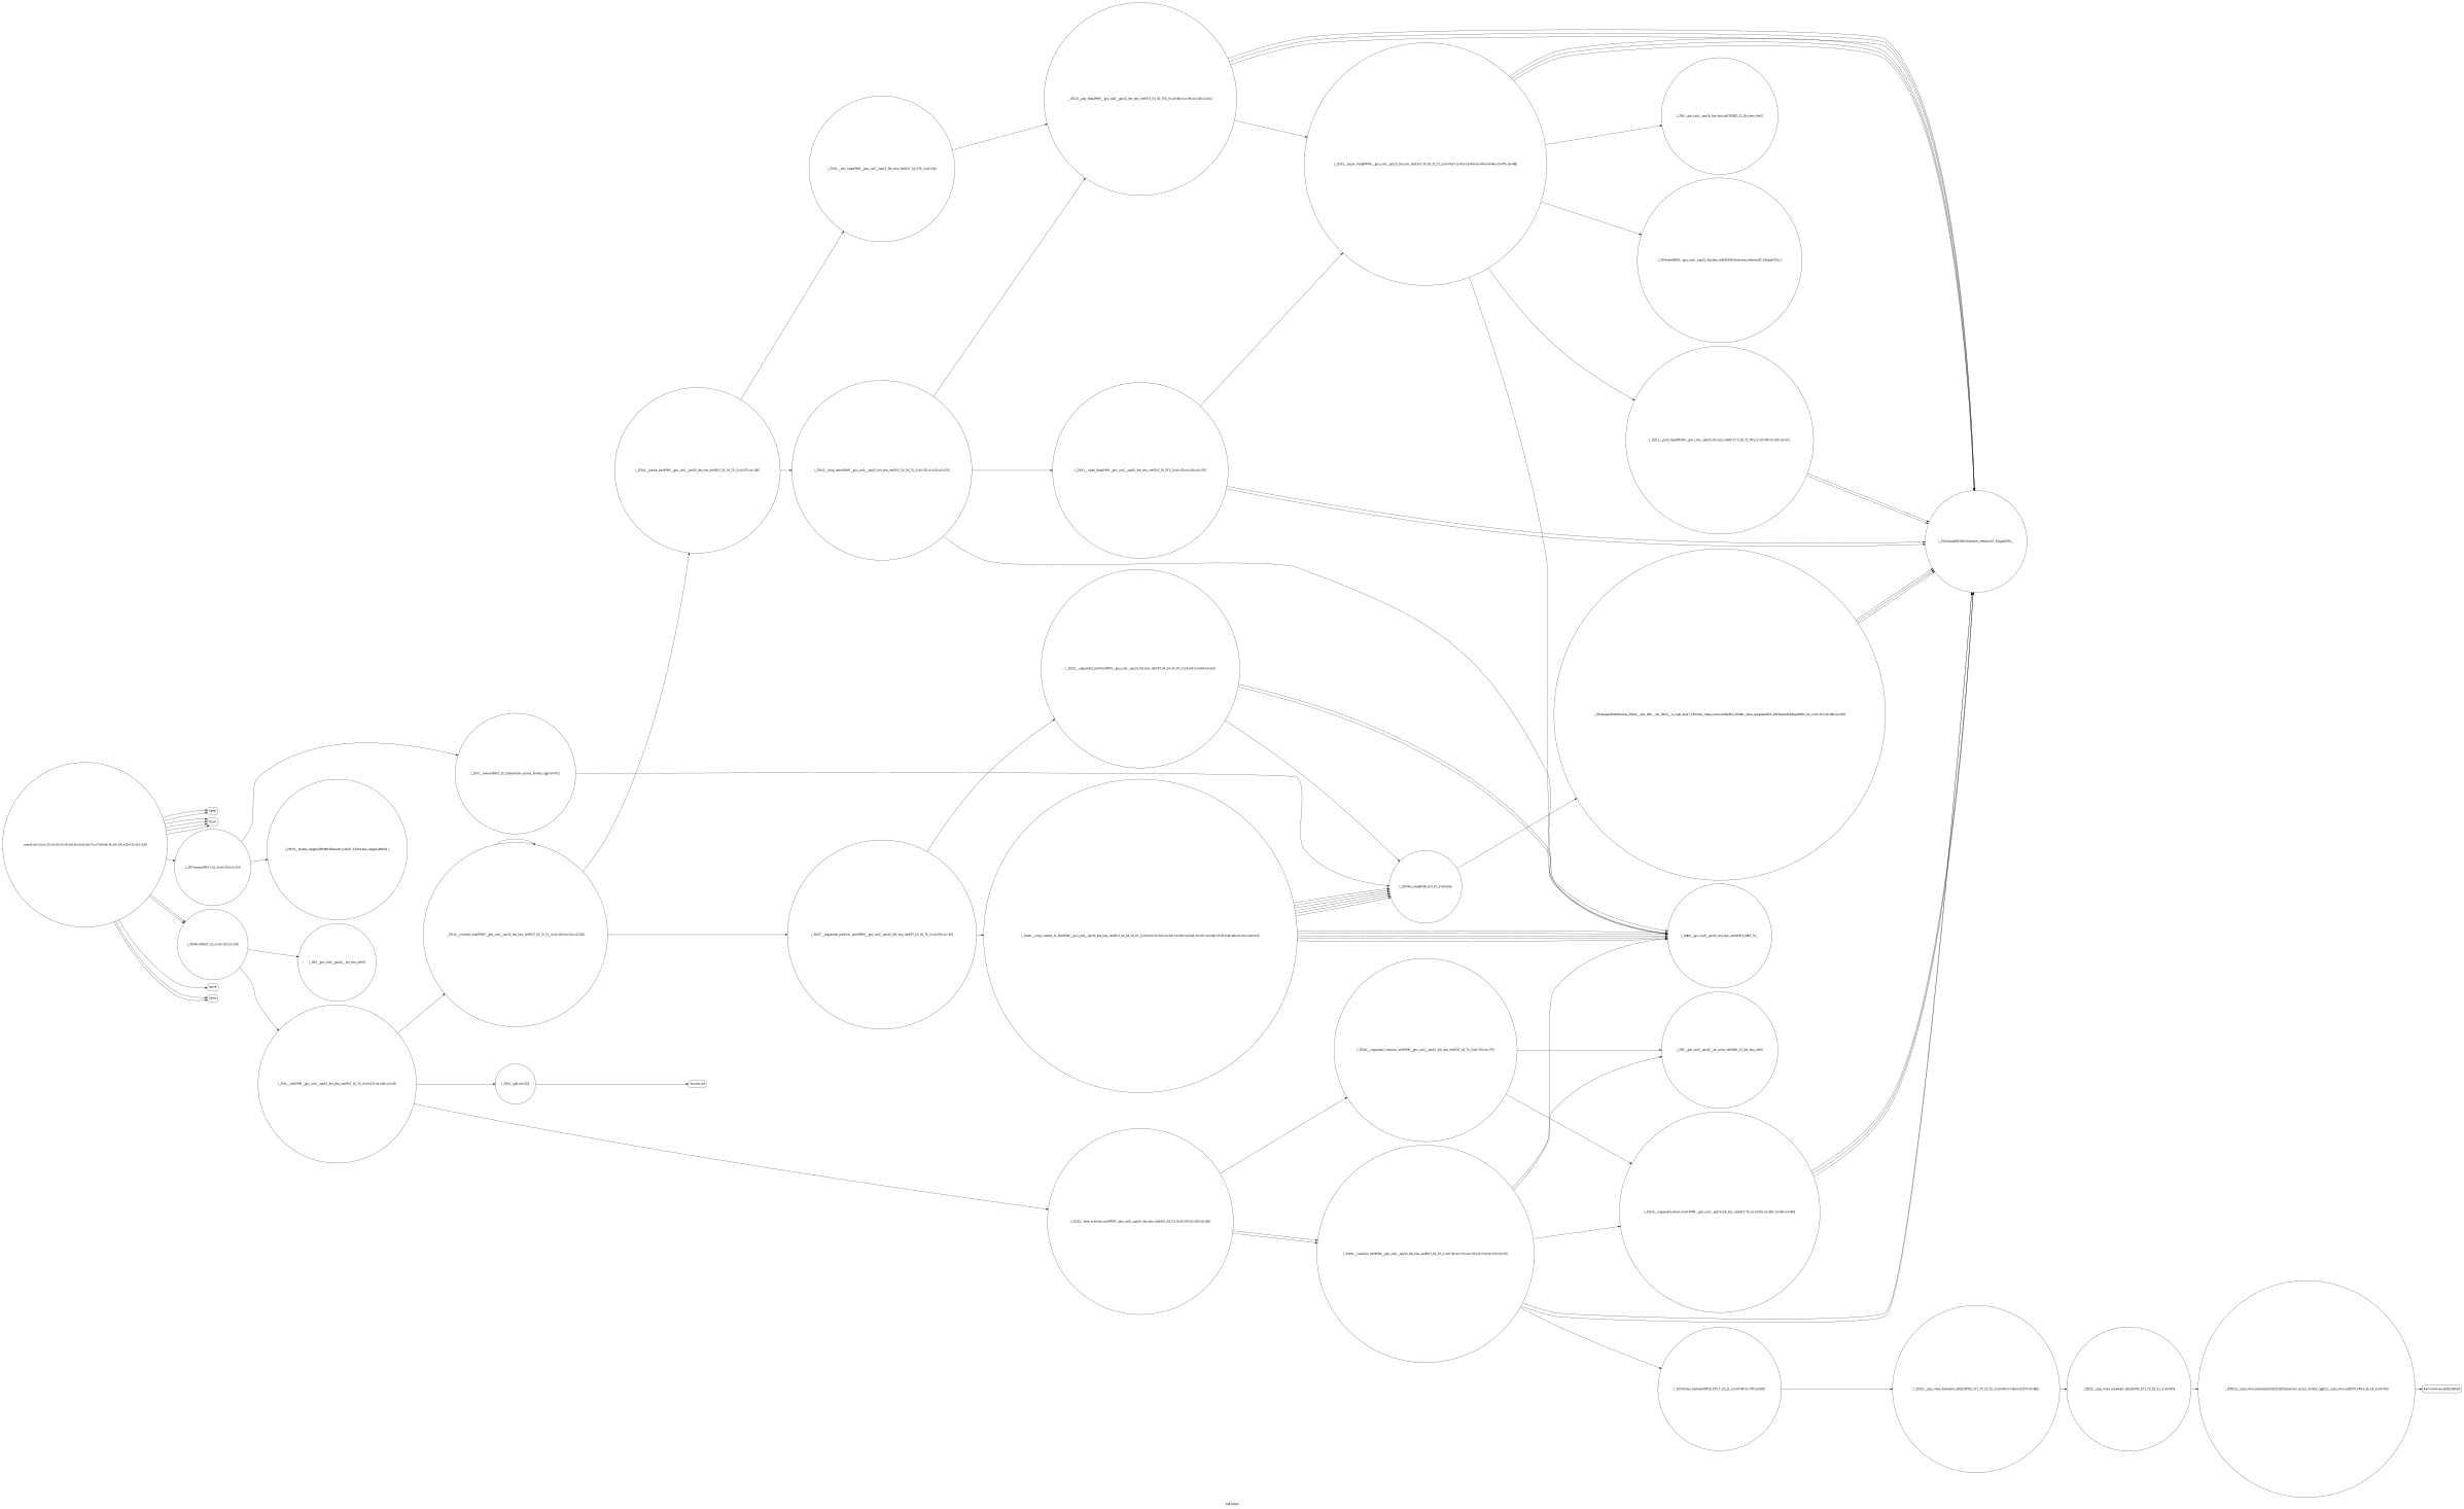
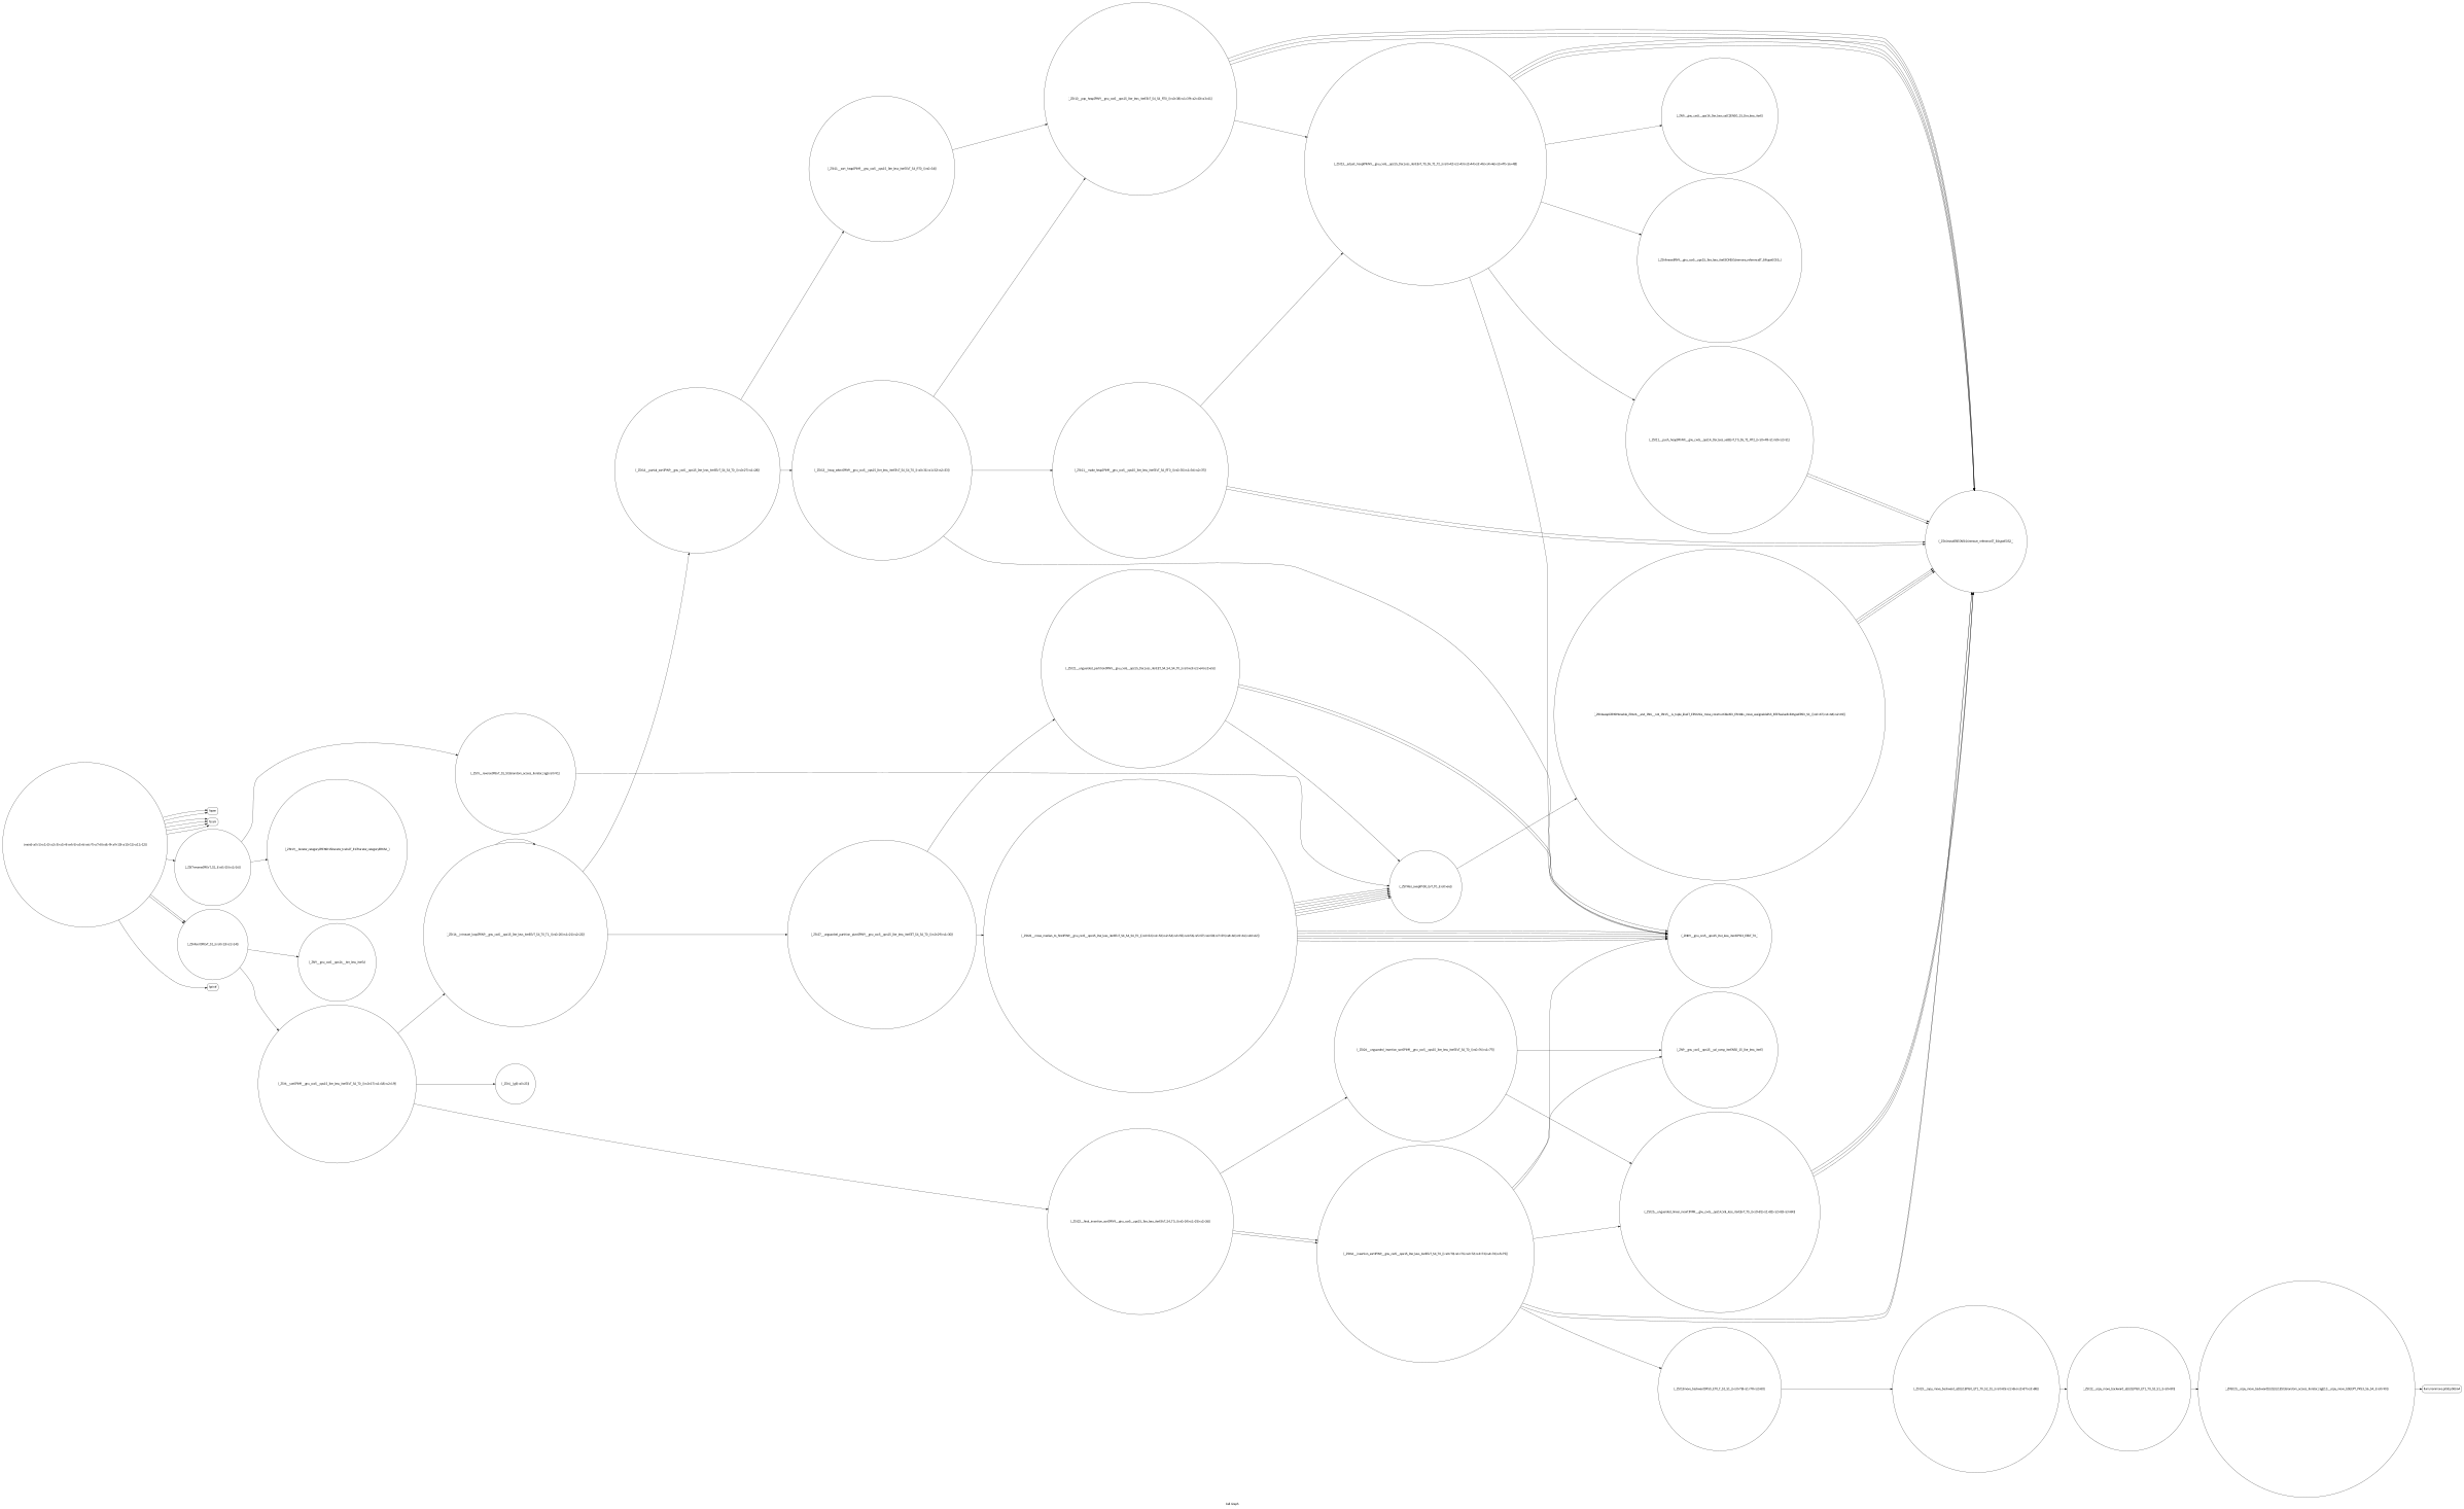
  digraph {
    fontname="IBM Plex Sans"
    label="Call Graph"
    rankdir=LR
    node [fontname="IBM Plex Sans" shape=circle]
    edge [color=black fontname="IBM Plex Sans" tailport=s0]
    n1 [label="{main|{<s0>1|<s1>2|<s2>3|<s3>4|<s4>5|<s5>6|<s6>7|<s7>8|<s8>9|<s9>10|<s10>11|<s11>12}}"]
    n2 [label="{fopen}" shape=Mrecord]
    n3 [label="{fscanf}" shape=Mrecord]
    n4 [label="{_ZSt4sortIPiEvT_S1_|{<s0>13|<s1>14}}"]
    n5 [label="{_ZSt7reverseIPiEvT_S1_|{<s0>15|<s1>16}}"]
    n6 [label="{fprintf}" shape=Mrecord]
-   n7 [label="{fclose}" shape=Mrecord]
    n8 [label="{_ZSt6__sortIPiN9__gnu_cxx5__ops15_Iter_less_iterEEvT_S4_T0_|{<s0>17|<s1>18|<s2>19}}"]
    n9 [label="{_ZN9__gnu_cxx5__ops16__iter_less_iterEv}"]
    n10 [label="{_ZSt9__reverseIPiEvT_S1_St26random_access_iterator_tag|{<s0>91}}"]
    n11 [label="{_ZSt19__iterator_categoryIPiENSt15iterator_traitsIT_E17iterator_categoryERKS2_}"]
    n12 [label="{_ZSt4__lgl|{<s0>23}}"]
    n13 [label="{_ZSt16__introsort_loopIPilN9__gnu_cxx5__ops15_Iter_less_iterEEvT_S4_T0_T1_|{<s0>20|<s1>21|<s2>22}}"]
    n14 [label="{_ZSt22__final_insertion_sortIPiN9__gnu_cxx5__ops15_Iter_less_iterEEvT_S4_T0_|{<s0>24|<s1>25|<s2>26}}"]
    n15 [label="{_ZSt9iter_swapIPiS0_EvT_T0_|{<s0>66}}"]
    n16 [label="{_ZSt21__unguarded_partitionIPiN9__gnu_cxx5__ops15_Iter_less_iterEET_S4_S4_S4_T0_|{<s0>63|<s1>64|<s2>65}}"]
    n17 [label="{_ZNK9__gnu_cxx5__ops15_Iter_less_iterclIPiS3_EEbT_T0_}"]
    n18 [label="{_ZSt4swapIiENSt9enable_ifIXsr6__and_ISt6__not_ISt15__is_tuple_likeIT_EESt21is_move_constructibleIS3_ESt18is_move_assignableIS3_EEE5valueEvE4typeERS3_SC_|{<s0>67|<s1>68|<s2>69}}"]
    n19 [label="{_ZSt4moveIRiEONSt16remove_referenceIT_E4typeEOS2_}"]
-   n20 [label="{llvm.ctlz.i64}" shape=Mrecord]
    n21 [label="{_ZSt14__partial_sortIPiN9__gnu_cxx5__ops15_Iter_less_iterEEvT_S4_S4_T0_|{<s0>27|<s1>28}}"]
    n22 [label="{_ZSt27__unguarded_partition_pivotIPiN9__gnu_cxx5__ops15_Iter_less_iterEET_S4_S4_T0_|{<s0>29|<s1>30}}"]
    n23 [label="{_ZSt16__insertion_sortIPiN9__gnu_cxx5__ops15_Iter_less_iterEEvT_S4_T0_|{<s0>70|<s1>71|<s2>72|<s3>73|<s4>74|<s5>75}}"]
    n24 [label="{_ZSt26__unguarded_insertion_sortIPiN9__gnu_cxx5__ops15_Iter_less_iterEEvT_S4_T0_|{<s0>76|<s1>77}}"]
    n25 [label="{_ZSt13__heap_selectIPiN9__gnu_cxx5__ops15_Iter_less_iterEEvT_S4_S4_T0_|{<s0>31|<s1>32|<s2>33}}"]
    n26 [label="{_ZSt11__sort_heapIPiN9__gnu_cxx5__ops15_Iter_less_iterEEvT_S4_RT0_|{<s0>34}}"]
    n27 [label="{_ZSt22__move_median_to_firstIPiN9__gnu_cxx5__ops15_Iter_less_iterEEvT_S4_S4_S4_T0_|{<s0>52|<s1>53|<s2>54|<s3>55|<s4>56|<s5>57|<s6>58|<s7>59|<s8>60|<s9>61|<s10>62}}"]
    n28 [label="{_ZSt25__unguarded_linear_insertIPiN9__gnu_cxx5__ops14_Val_less_iterEEvT_T0_|{<s0>81|<s1>82|<s2>83|<s3>84}}"]
    n29 [label="{_ZSt13move_backwardIPiS0_ET0_T_S2_S1_|{<s0>78|<s1>79|<s2>80}}"]
    n30 [label="{_ZN9__gnu_cxx5__ops15__val_comp_iterENS0_15_Iter_less_iterE}"]
    n31 [label="{_ZSt11__make_heapIPiN9__gnu_cxx5__ops15_Iter_less_iterEEvT_S4_RT0_|{<s0>35|<s1>36|<s2>37}}"]
    n32 [label="{_ZSt10__pop_heapIPiN9__gnu_cxx5__ops15_Iter_less_iterEEvT_S4_S4_RT0_|{<s0>38|<s1>39|<s2>40|<s3>41}}"]
    n33 [label="{_ZSt13__adjust_heapIPiliN9__gnu_cxx5__ops15_Iter_less_iterEEvT_T0_S5_T1_T2_|{<s0>42|<s1>43|<s2>44|<s3>45|<s4>46|<s5>47|<s6>48}}"]
    n34 [label="{_ZSt4moveIRN9__gnu_cxx5__ops15_Iter_less_iterEEONSt16remove_referenceIT_E4typeEOS5_}"]
    n35 [label="{_ZSt11__push_heapIPiliN9__gnu_cxx5__ops14_Iter_less_valEEvT_T0_S5_T1_RT2_|{<s0>49|<s1>50|<s2>51}}"]
    n36 [label="{_ZN9__gnu_cxx5__ops14_Iter_less_valC2ENS0_15_Iter_less_iterE}"]
    n37 [label="{llvm.memmove.p0i8.p0i8.i64}" shape=Mrecord]
    n38 [label="{_ZSt23__copy_move_backward_a2ILb1EPiS0_ET1_T0_S2_S1_|{<s0>85|<s1>86|<s2>87|<s3>88}}"]
    n39 [label="{_ZSt22__copy_move_backward_aILb1EPiS0_ET1_T0_S2_S1_|{<s0>89}}"]
    n40 [label="{_ZNSt20__copy_move_backwardILb1ELb1ESt26random_access_iterator_tagE13__copy_move_bIiEEPT_PKS3_S6_S4_|{<s0>90}}"]
    n1 -> n2
    n1 -> n2 [tailport=s1]
    n1 -> n3 [tailport=s2]
    n1 -> n3 [tailport=s3]
    n1 -> n3 [tailport=s4]
    n1 -> n3 [tailport=s5]
    n1 -> n4 [tailport=s6]
    n1 -> n4 [tailport=s7]
    n1 -> n5 [tailport=s8]
    n1 -> n6 [tailport=s9]
-   n1 -> n7 [tailport=s10]
-   n1 -> n7 [tailport=s11]
    n4 -> n8 [tailport=s1]
    n4 -> n9
    n5 -> n10 [tailport=s1]
    n5 -> n11
    n8 -> n12
    n8 -> n13 [tailport=s1]
    n8 -> n14 [tailport=s2]
    n10 -> n15
-   n12 -> n20
    n13 -> n13 [tailport=s2]
    n13 -> n21
    n13 -> n22 [tailport=s1]
    n14 -> n23
    n14 -> n23 [tailport=s2]
    n14 -> n24 [tailport=s1]
    n15 -> n18
    n16 -> n15 [tailport=s2]
    n16 -> n17
    n16 -> n17 [tailport=s1]
    n18 -> n19
    n18 -> n19 [tailport=s1]
    n18 -> n19 [tailport=s2]
    n21 -> n25
    n21 -> n26 [tailport=s1]
    n22 -> n16 [tailport=s1]
    n22 -> n27
    n23 -> n17
    n23 -> n19 [tailport=s1]
    n23 -> n19 [tailport=s3]
    n23 -> n28 [tailport=s5]
    n23 -> n29 [tailport=s2]
    n23 -> n30 [tailport=s4]
    n24 -> n28 [tailport=s1]
    n24 -> n30
    n25 -> n17 [tailport=s1]
    n25 -> n31
    n25 -> n32 [tailport=s2]
    n26 -> n32
    n27 -> n15 [tailport=s2]
    n27 -> n15 [tailport=s4]
    n27 -> n15 [tailport=s5]
    n27 -> n15 [tailport=s7]
    n27 -> n15 [tailport=s9]
    n27 -> n15 [tailport=s10]
    n27 -> n17
    n27 -> n17 [tailport=s1]
    n27 -> n17 [tailport=s3]
    n27 -> n17 [tailport=s6]
    n27 -> n17 [tailport=s8]
    n28 -> n19
    n28 -> n19 [tailport=s2]
    n28 -> n19 [tailport=s3]
    n29 -> n38 [tailport=s2]
    n31 -> n19
    n31 -> n19 [tailport=s1]
    n31 -> n33 [tailport=s2]
    n32 -> n19
    n32 -> n19 [tailport=s1]
    n32 -> n19 [tailport=s2]
    n32 -> n33 [tailport=s3]
    n33 -> n17
    n33 -> n19 [tailport=s1]
    n33 -> n19 [tailport=s2]
    n33 -> n19 [tailport=s5]
    n33 -> n34 [tailport=s3]
    n33 -> n35 [tailport=s6]
    n33 -> n36 [tailport=s4]
    n35 -> n19 [tailport=s1]
    n35 -> n19 [tailport=s2]
    n38 -> n39 [tailport=s3]
    n39 -> n40
    n40 -> n37
  }
